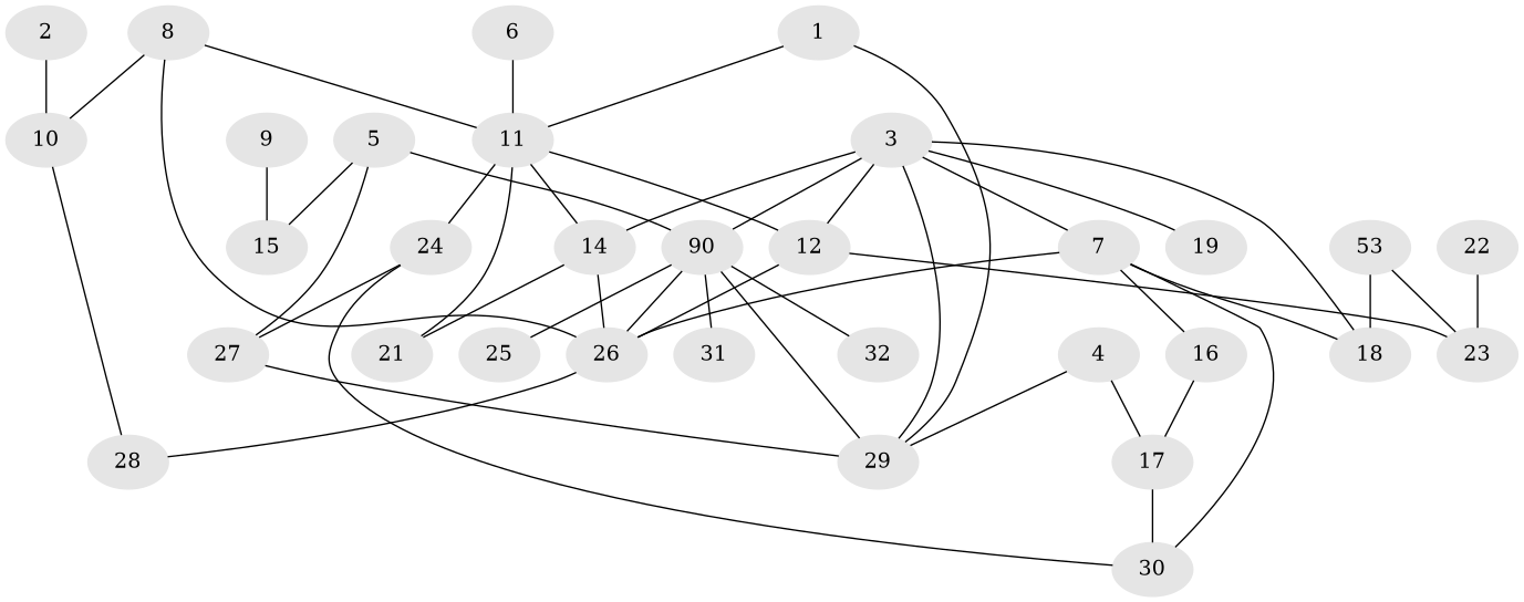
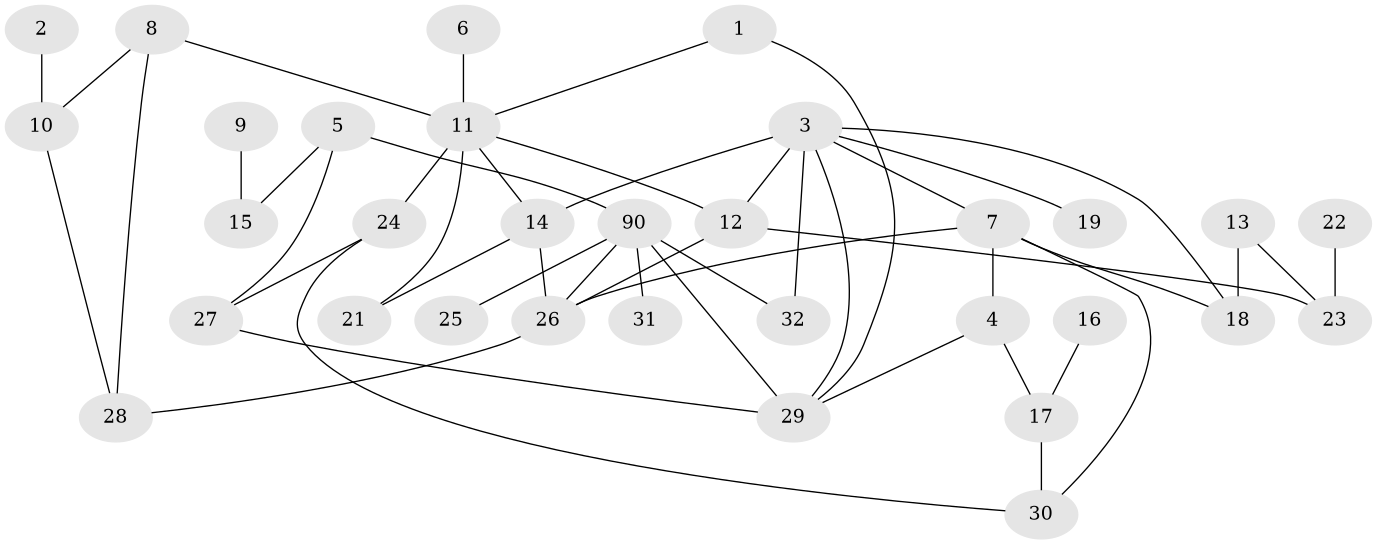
  graph {
    node [color=gray90 style=filled]
    edge [weight=1.0]
    1
    11
    29
    12
    14
    21
    24
    2
    10
    28
    26
    23
    3
    7
    18
    19
    32
    16
    30
    4
    17
    5
    15
    n24 [label=90]
    27
    25
    31
    6
    8
    9
-   13 [label=53]
+   13
    22
    1 -- 11
    1 -- 29
    11 -- 12
    11 -- 14
    11 -- 21 [weight=2.0]
    11 -- 24
    12 -- 26
    12 -- 23
    14 -- 21
    14 -- 26
    24 -- 30
    24 -- 27
    2 -- 10
    10 -- 28
    26 -- 28
    3 -- 29
    3 -- 12
    3 -- 14 [weight=2.0]
    3 -- 7
    3 -- 18
    3 -- 19
-   3 -- n24
+   3 -- 32
    7 -- 26 [weight=2.0]
    7 -- 18
-   7 -- 16
+   7 -- 4
    7 -- 30
    16 -- 17
    4 -- 29
    4 -- 17
    17 -- 30
    5 -- 15
    5 -- n24
    5 -- 27
    n24 -- 29
    n24 -- 26 [weight=2.0]
    n24 -- 32
    n24 -- 25 [weight=2.0]
    n24 -- 31
    27 -- 29 [weight=2.0]
    6 -- 11
    8 -- 11
    8 -- 10
-   8 -- 26
+   8 -- 28
    9 -- 15
    13 -- 23
    13 -- 18
    22 -- 23
  }
